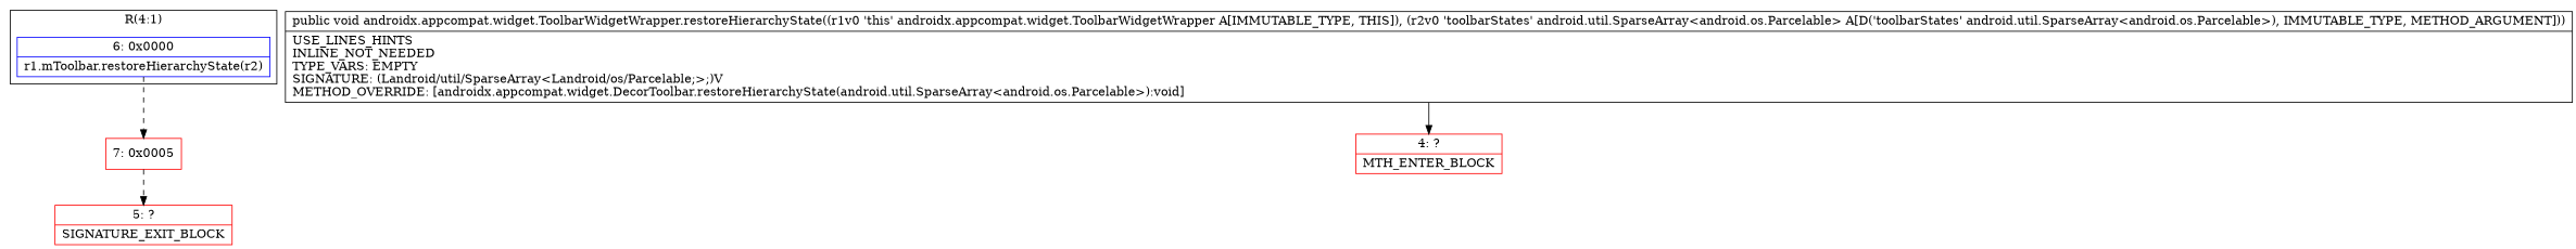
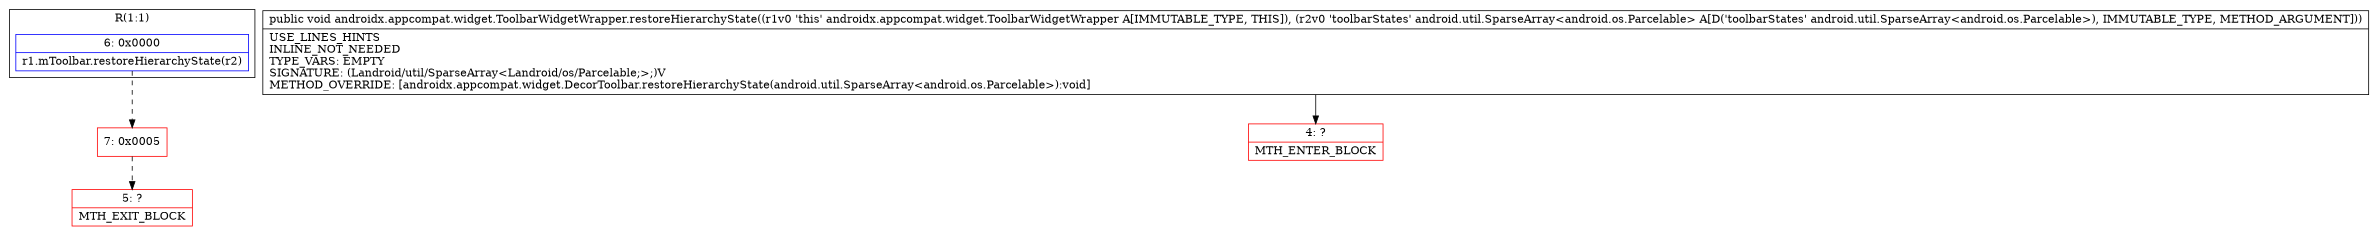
  digraph {
    node [color=red shape=record]
    edge [style=dashed]
    n1 [color=blue label="{6\:\ 0x0000|r1.mToolbar.restoreHierarchyState(r2)\l}"]
    n2 [label="{7\:\ 0x0005}"]
-   n3 [label="{5\:\ ?|SIGNATURE_EXIT_BLOCK\l}"]
+   n3 [label="{5\:\ ?|MTH_EXIT_BLOCK\l}"]
    n4 [label="{4\:\ ?|MTH_ENTER_BLOCK\l}"]
    n5 [label="{public void androidx.appcompat.widget.ToolbarWidgetWrapper.restoreHierarchyState((r1v0 'this' androidx.appcompat.widget.ToolbarWidgetWrapper A[IMMUTABLE_TYPE, THIS]), (r2v0 'toolbarStates' android.util.SparseArray\<android.os.Parcelable\> A[D('toolbarStates' android.util.SparseArray\<android.os.Parcelable\>), IMMUTABLE_TYPE, METHOD_ARGUMENT]))  | USE_LINES_HINTS\lINLINE_NOT_NEEDED\lTYPE_VARS: EMPTY\lSIGNATURE: (Landroid\/util\/SparseArray\<Landroid\/os\/Parcelable;\>;)V\lMETHOD_OVERRIDE: [androidx.appcompat.widget.DecorToolbar.restoreHierarchyState(android.util.SparseArray\<android.os.Parcelable\>):void]\l}" color=""]
    subgraph cluster_1 {
-     label="R(4:1)"
+     label="R(1:1)"
      n1
    }
    n1 -> n2
    n2 -> n3
    n5 -> n4 [style=solid]
  }
